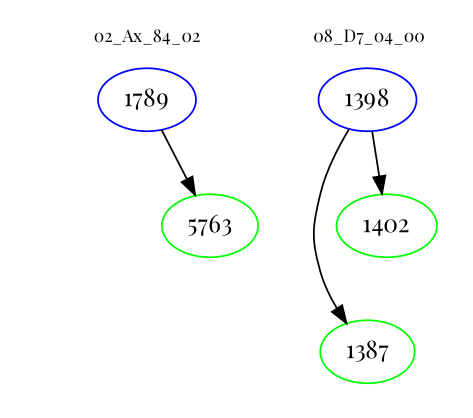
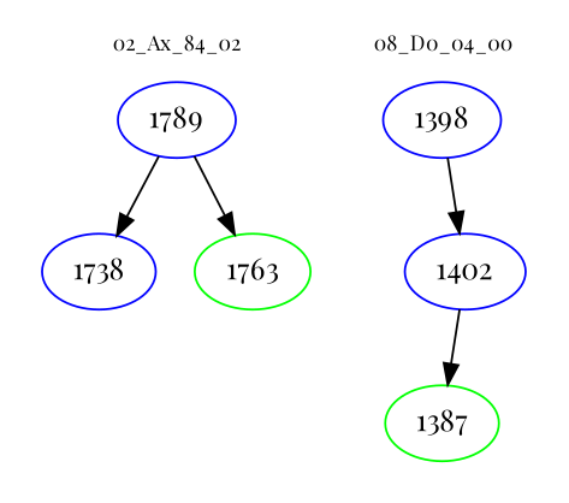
  digraph {
    fontname="Playfair Display"
    node [color=blue fontname="Playfair Display"]
    edge [color=black fontname="Playfair Display"]
    n1 [label=1789]
-   n3 [color=green label=5763]
+   n2 [label=1738]
+   n3 [color=green label=1763]
    n4 [label=1398]
    n5 [color=green label=1387]
-   n6 [color=green label=1402]
+   n6 [label=1402]
    subgraph cluster_1 {
      color=white
      fontsize=10
      label="02_Ax_84_02"
      n1
+     n2
      n3
    }
    subgraph cluster_2 {
      color=white
      fontsize=10
-     label="08_D7_04_00"
+     label="08_D0_04_00"
      n4
      n5
      n6
    }
+   n1 -> n2
    n1 -> n3
-   n4 -> n5
+   n6 -> n5
    n4 -> n6
  }
